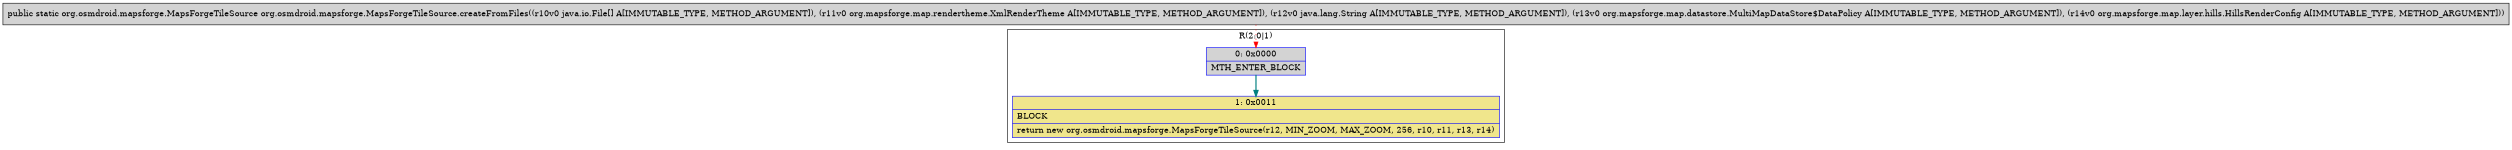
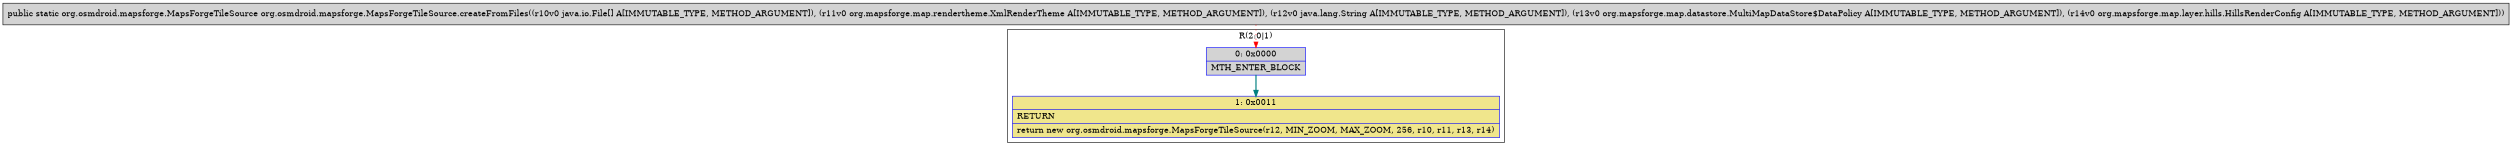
  digraph {
    node [color=blue shape=record style=filled fillcolor=lightgrey]
    n1 [label="{0\:\ 0x0000|MTH_ENTER_BLOCK\l}"]
-   n2 [label="{1\:\ 0x0011|BLOCK\l|return new org.osmdroid.mapsforge.MapsForgeTileSource(r12, MIN_ZOOM, MAX_ZOOM, 256, r10, r11, r13, r14)\l}" fillcolor=khaki]
+   n2 [label="{1\:\ 0x0011|RETURN\l|return new org.osmdroid.mapsforge.MapsForgeTileSource(r12, MIN_ZOOM, MAX_ZOOM, 256, r10, r11, r13, r14)\l}" fillcolor=khaki]
    n3 [label="{public static org.osmdroid.mapsforge.MapsForgeTileSource org.osmdroid.mapsforge.MapsForgeTileSource.createFromFiles((r10v0 java.io.File[] A[IMMUTABLE_TYPE, METHOD_ARGUMENT]), (r11v0 org.mapsforge.map.rendertheme.XmlRenderTheme A[IMMUTABLE_TYPE, METHOD_ARGUMENT]), (r12v0 java.lang.String A[IMMUTABLE_TYPE, METHOD_ARGUMENT]), (r13v0 org.mapsforge.map.datastore.MultiMapDataStore$DataPolicy A[IMMUTABLE_TYPE, METHOD_ARGUMENT]), (r14v0 org.mapsforge.map.layer.hills.HillsRenderConfig A[IMMUTABLE_TYPE, METHOD_ARGUMENT])) }" color=""]
    subgraph cluster_1 {
      label="R(2:0|1)"
      n1
      n2
    }
    n1 -> n2 [color=teal style=bold]
    n3 -> n1 [color=red style=dotted]
  }
